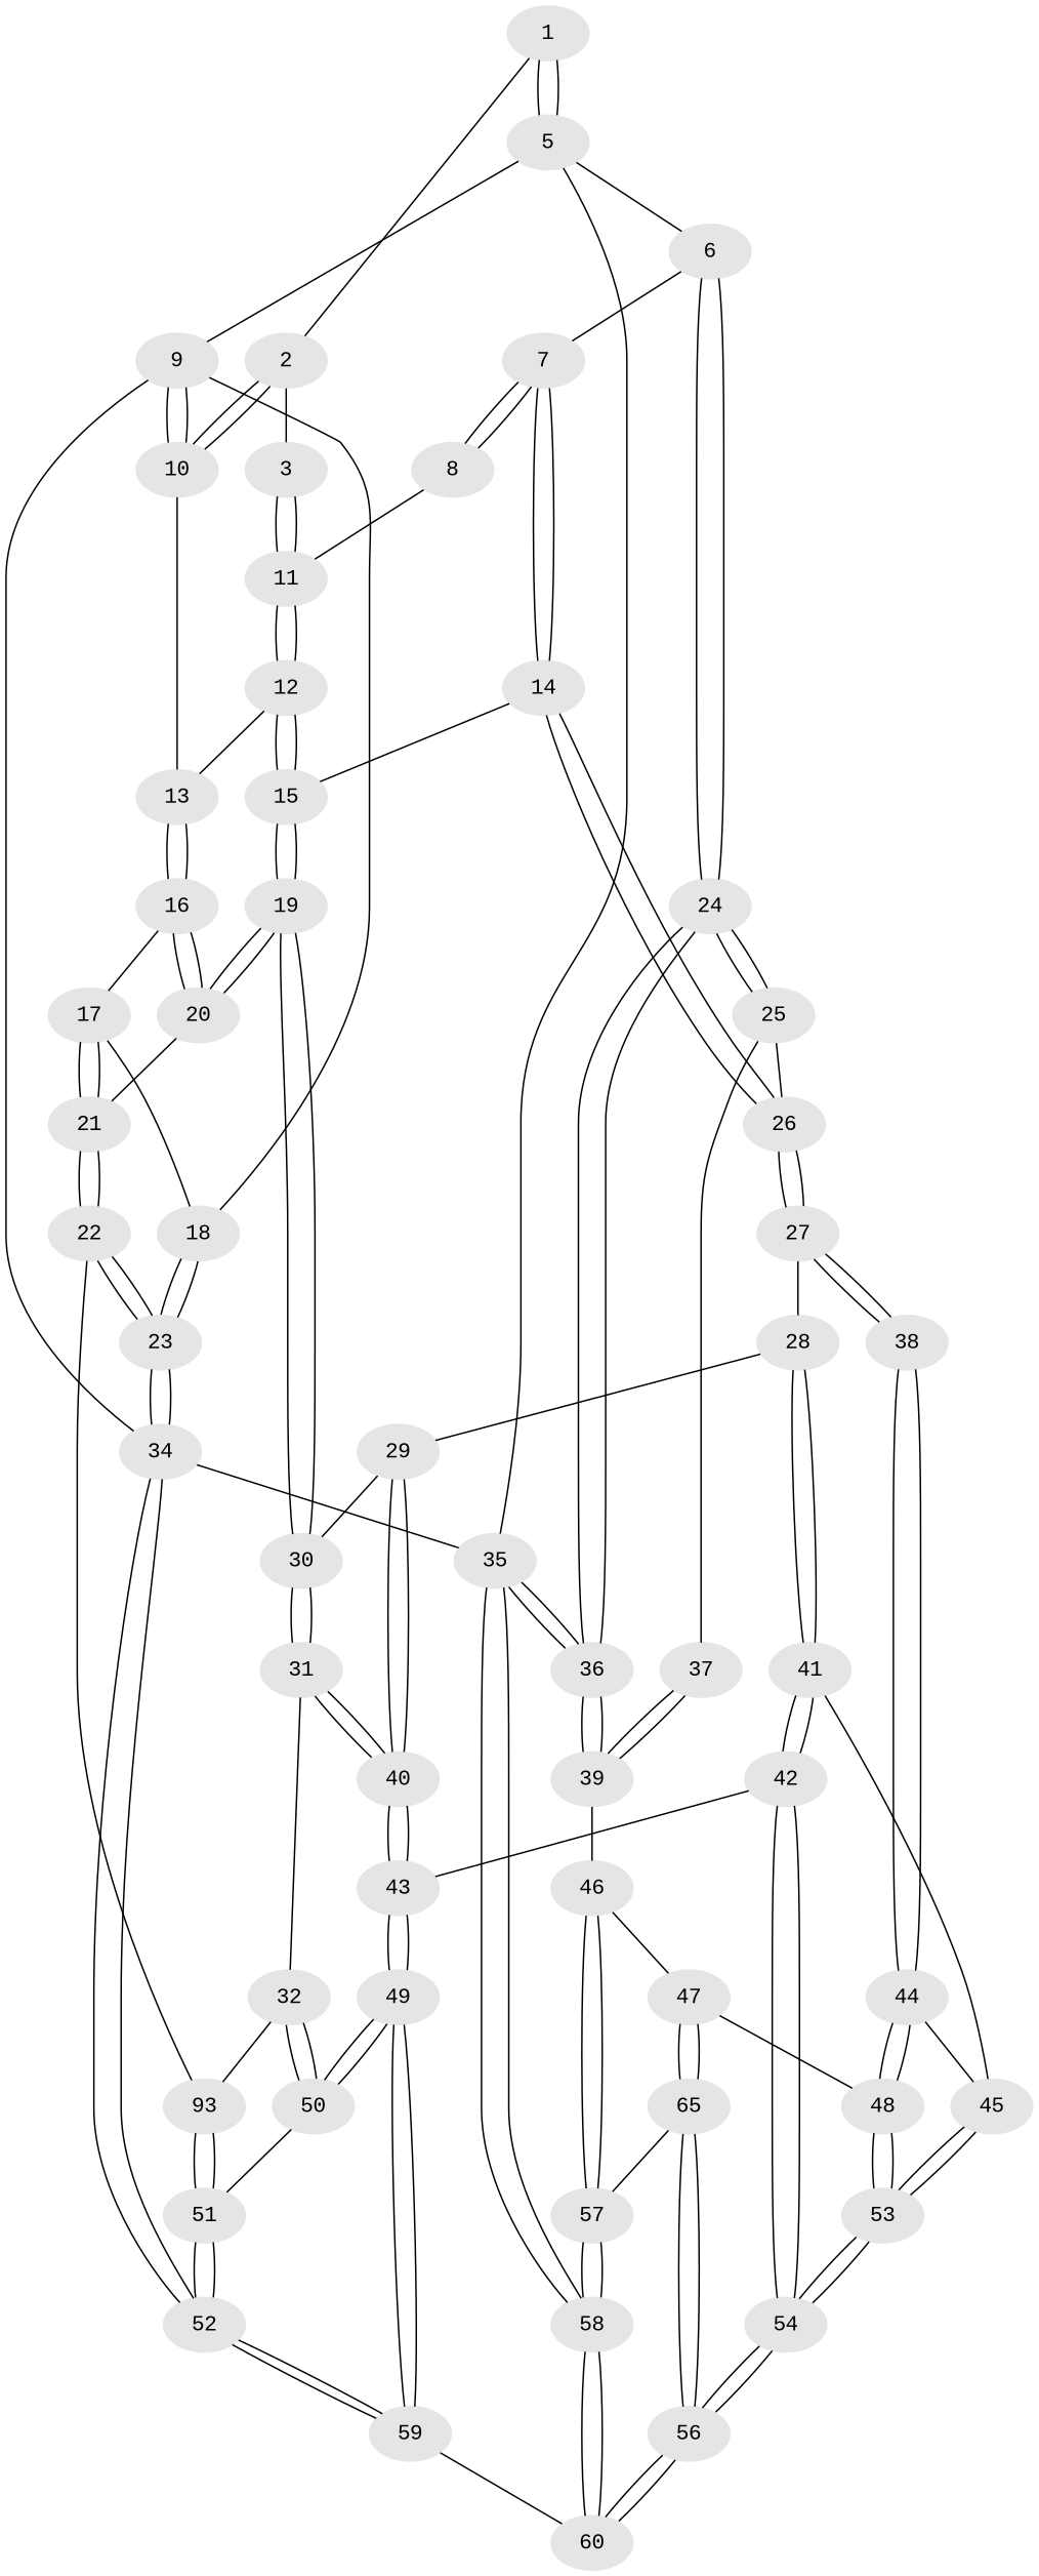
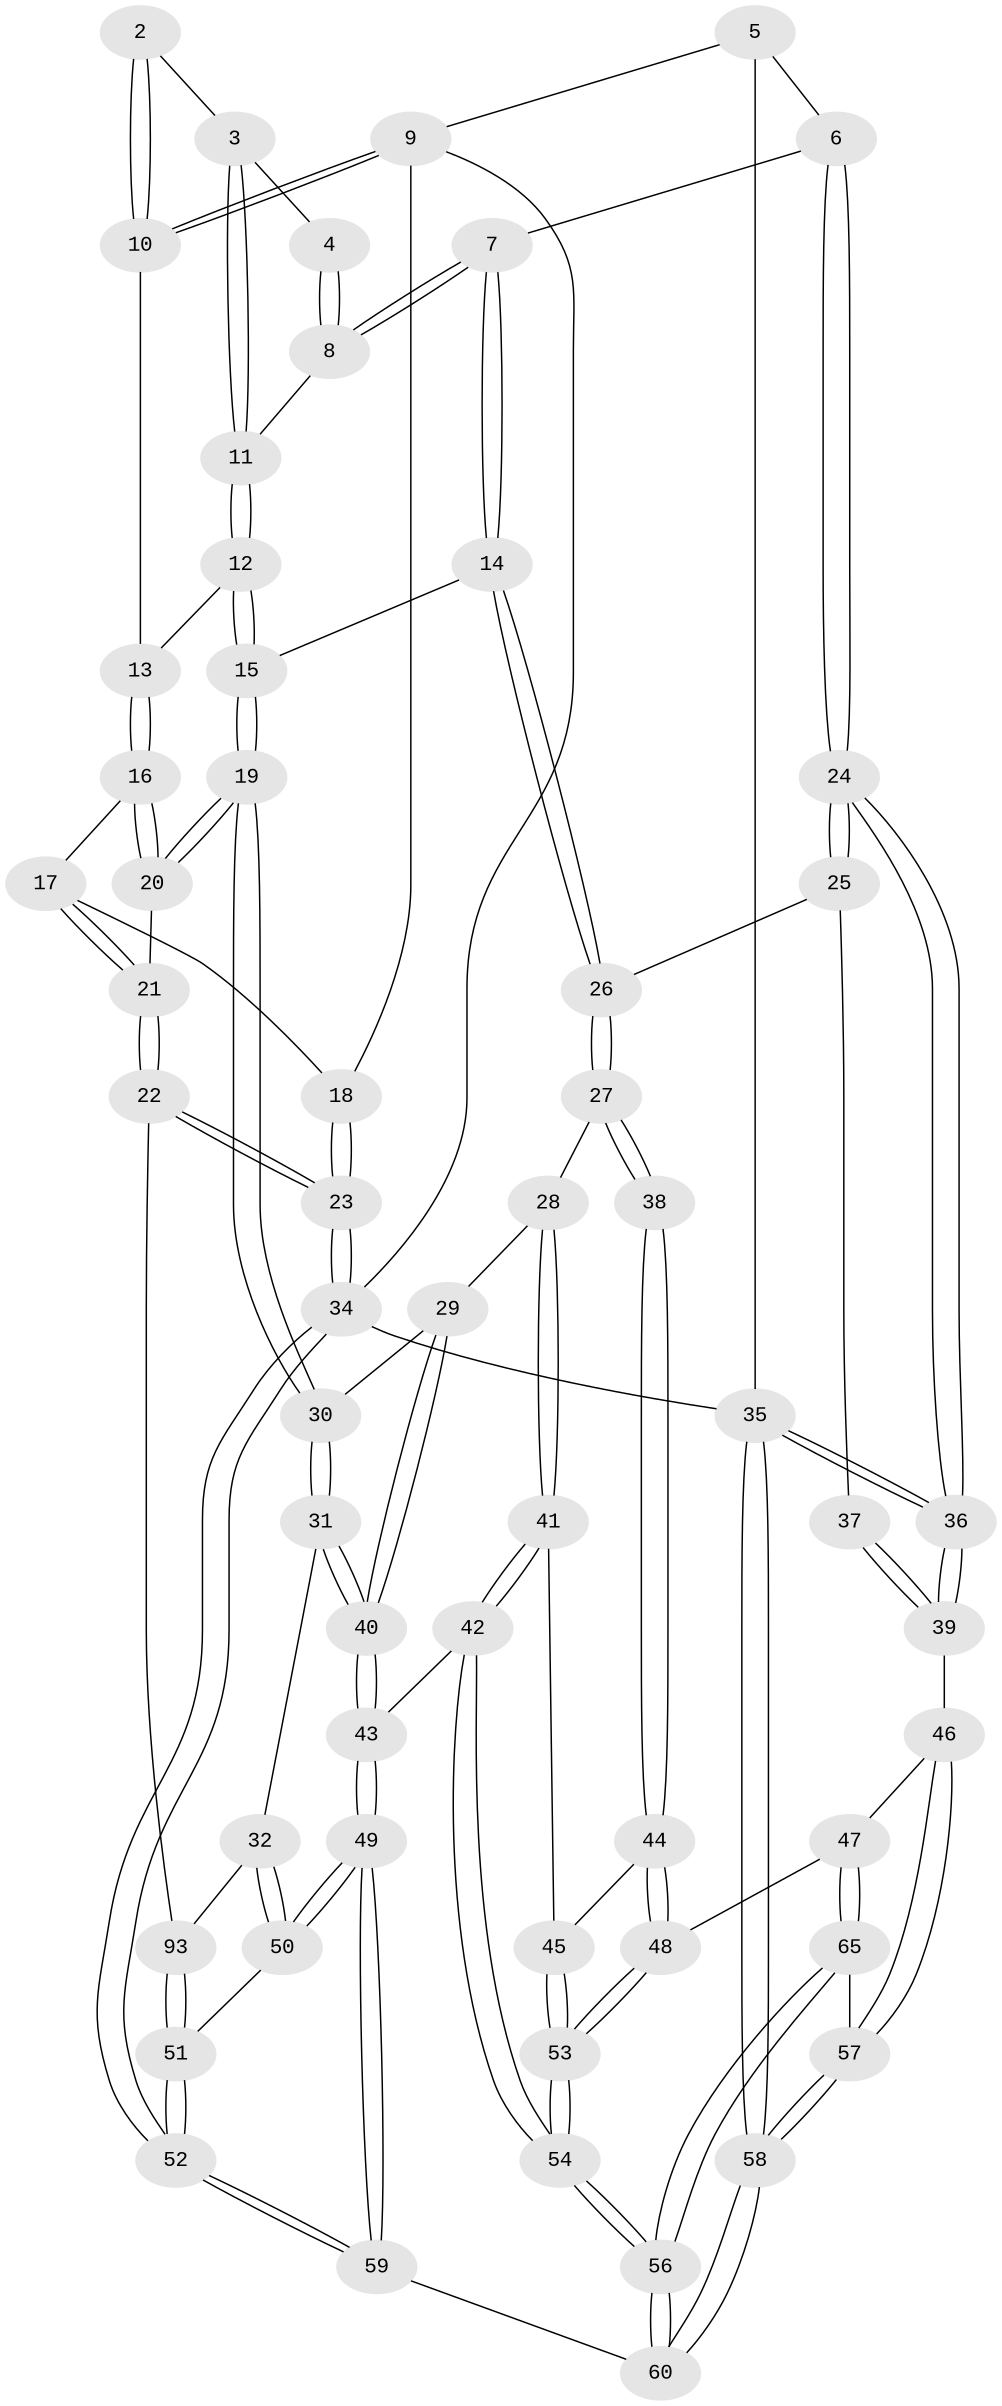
  graph {
    fontname="Liberation Mono"
    node [color=gray90 fontname="Liberation Mono" style=filled]
    edge [fontname="Liberation Mono"]
-   1
    2
    5
    3
    10
    6
    9
    35
+   4
    11
    13
    8
    12
    7
    24
    18
    34
    36
    58
    14
    25
    15
    26
    23
    52
    16
    19
    17
    20
    27
    30
    21
    22
    31
    n35 [label=93]
    51
    37
    39
    28
    38
    29
    41
    44
    40
    42
    45
    43
    32
    50
    59
    60
    46
    48
    47
    57
    49
    54
    53
    56
    n60 [label=65]
-   1 -- 2
-   1 -- 5
-   1 -- 5
    2 -- 3
    2 -- 10
    2 -- 10
    5 -- 6
    5 -- 9
    5 -- 35
+   3 -- 4
    3 -- 11
    3 -- 11
    10 -- 13
    6 -- 7
    6 -- 24
    6 -- 24
    9 -- 10
    9 -- 10
    9 -- 18
    9 -- 34
    35 -- 36
    35 -- 36
    35 -- 58
    35 -- 58
+   4 -- 8
+   4 -- 8
    11 -- 12
    11 -- 12
    13 -- 16
    13 -- 16
    8 -- 11
    12 -- 13
    12 -- 15
    12 -- 15
    7 -- 8
    7 -- 8
    7 -- 14
    7 -- 14
    24 -- 36
    24 -- 36
    24 -- 25
    24 -- 25
    18 -- 23
    18 -- 23
    34 -- 35
    34 -- 52
    34 -- 52
    36 -- 39
    36 -- 39
    58 -- 60
    58 -- 60
    14 -- 15
    14 -- 26
    14 -- 26
    25 -- 26
    25 -- 37
    15 -- 19
    15 -- 19
    26 -- 27
    26 -- 27
    23 -- 34
    23 -- 34
    52 -- 59
    52 -- 59
    16 -- 17
    16 -- 20
    16 -- 20
    19 -- 20
    19 -- 20
    19 -- 30
    19 -- 30
    17 -- 18
    17 -- 21
    17 -- 21
    20 -- 21
    27 -- 28
    27 -- 38
    27 -- 38
    30 -- 31
    30 -- 31
    21 -- 22
    21 -- 22
    22 -- 23
    22 -- 23
    22 -- n35
    31 -- 40
    31 -- 40
    31 -- 32
    n35 -- 51
    n35 -- 51
    51 -- 52
    51 -- 52
    37 -- 39
    37 -- 39
    39 -- 46
    28 -- 29
    28 -- 41
    28 -- 41
    38 -- 44
    38 -- 44
    29 -- 30
    29 -- 40
    29 -- 40
    41 -- 42
    41 -- 42
    41 -- 45
    44 -- 45
    44 -- 48
    44 -- 48
    40 -- 43
    40 -- 43
    42 -- 43
    42 -- 54
    42 -- 54
    45 -- 53
    45 -- 53
    43 -- 49
    43 -- 49
    32 -- n35
    32 -- 50
    32 -- 50
    50 -- 51
    59 -- 60
    46 -- 47
    46 -- 57
    46 -- 57
    48 -- 53
    48 -- 53
    47 -- 48
    47 -- n60
    47 -- n60
    57 -- 58
    57 -- 58
    49 -- 50
    49 -- 50
    49 -- 59
    49 -- 59
    54 -- 56
    54 -- 56
    53 -- 54
    53 -- 54
    56 -- 60
    56 -- 60
    n60 -- 57
    n60 -- 56
    n60 -- 56
  }
